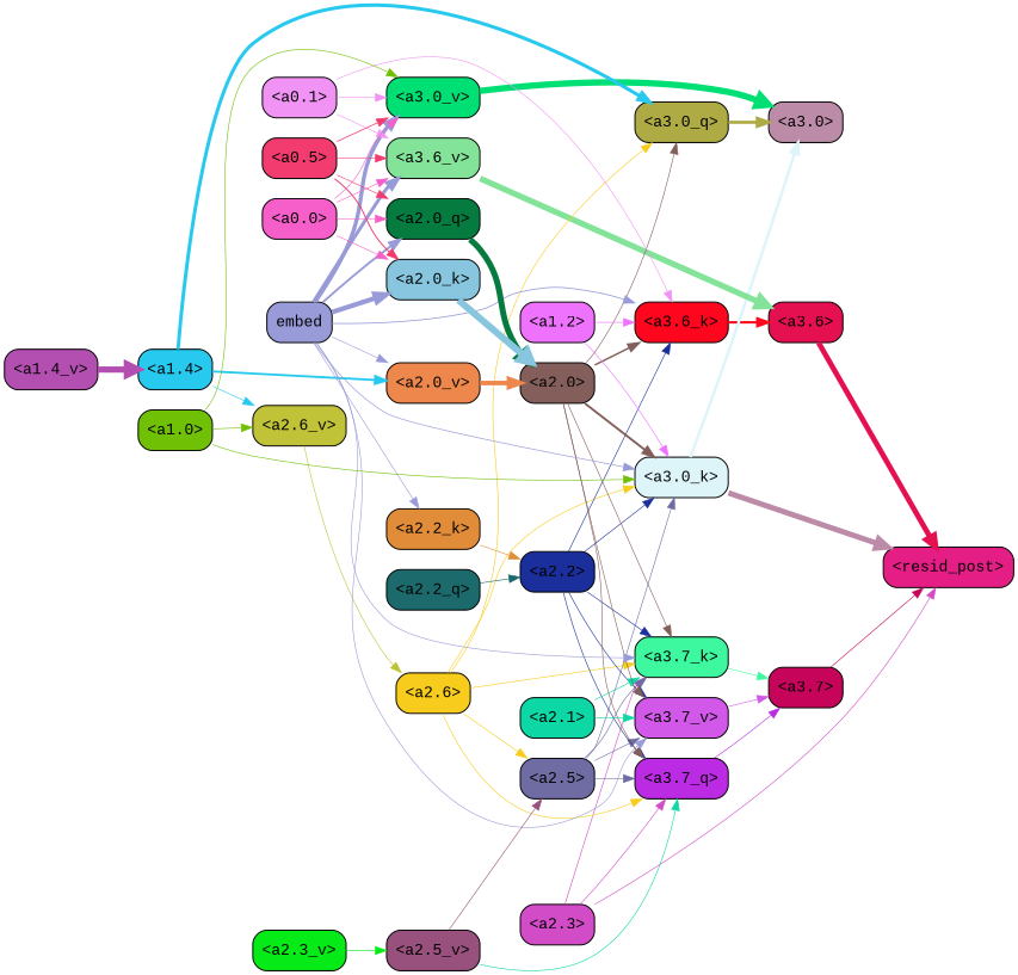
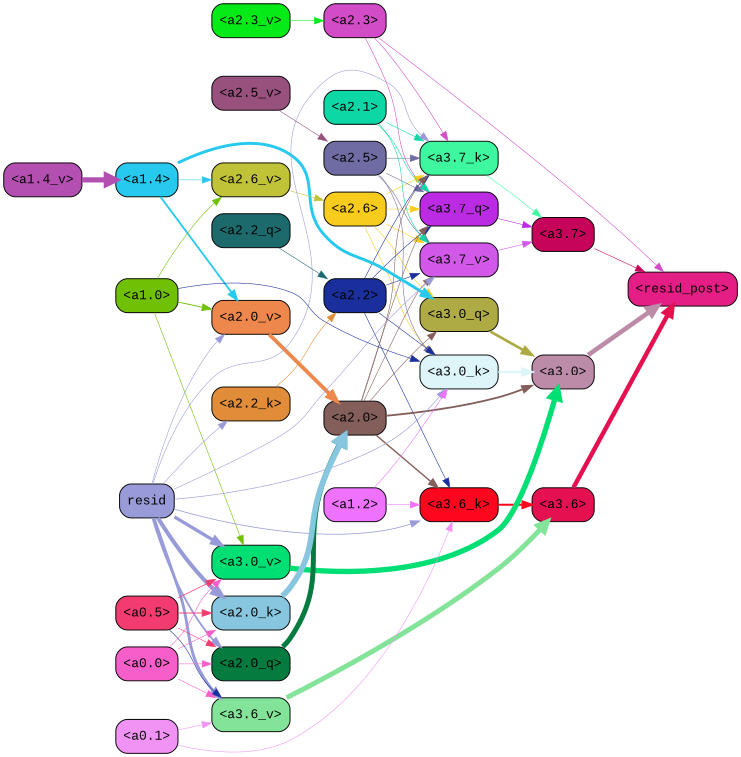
  strict digraph {
    fontname="Liberation Mono"
    rankdir=LR
    splines=true
    node [color=black fontname="Liberation Mono" shape=box style="filled, rounded"]
    edge [color="#989bd8" fontname="Liberation Mono" penwidth=0.6]
    "<a3.7>" [fillcolor="#c6045a"]
    "<resid_post>" [fillcolor="#e51e85"]
    "<a3.6>" [fillcolor="#e51050"]
    "<a3.0>" [fillcolor="#bc8ba7"]
    "<a2.3>" [fillcolor="#d24bc7"]
    "<a3.7_q>" [fillcolor="#bc2be4"]
    "<a3.7_k>" [fillcolor="#3df89e"]
    "<a3.7_v>" [fillcolor="#d158e8"]
    "<a3.0_q>" [fillcolor="#aeab45"]
    "<a3.6_k>" [fillcolor="#fd061e"]
    "<a3.0_k>" [fillcolor="#ddf4f9"]
    "<a3.6_v>" [fillcolor="#83e399"]
    "<a3.0_v>" [fillcolor="#00df74"]
    "<a2.6>" [fillcolor="#f8cc1c"]
    "<a2.5>" [fillcolor="#6e6ca3"]
    "<a2.2>" [fillcolor="#1a2f9c"]
    "<a2.1>" [fillcolor="#0dd7a4"]
    "<a2.0>" [fillcolor="#835e5a"]
    "<a1.4>" [fillcolor="#27c9ee"]
    "<a2.6_v>" [fillcolor="#c0c337"]
    "<a2.0_v>" [fillcolor="#ee874b"]
-   embed [fillcolor="#989bd8"]
+   embed [fillcolor="#989bd8" label=resid]
    "<a2.0_q>" [fillcolor="#057b3f"]
    "<a2.2_k>" [fillcolor="#e18c38"]
    "<a2.0_k>" [fillcolor="#87c6de"]
    "<a1.2>" [fillcolor="#ee72fd"]
    "<a0.1>" [fillcolor="#f193f4"]
    "<a1.0>" [fillcolor="#70c006"]
    "<a0.5>" [fillcolor="#f23b6e"]
    "<a0.0>" [fillcolor="#f65eca"]
    "<a2.2_q>" [fillcolor="#1c6a6b"]
    "<a2.5_v>" [fillcolor="#98517c"]
    "<a2.3_v>" [fillcolor="#06eb17"]
    "<a1.4_v>" [fillcolor="#b34fb0"]
    "<a3.7>" -> "<resid_post>" [color="#c6045a"]
    "<a3.6>" -> "<resid_post>" [color="#e51050" penwidth=4.7534414529800415]
-   "<a3.0_k>" -> "<resid_post>" [color="#bc8ba7" penwidth=4.898576855659485]
+   "<a3.0>" -> "<resid_post>" [color="#bc8ba7" penwidth=4.898576855659485]
    "<a2.3>" -> "<resid_post>" [color="#d24bc7"]
    "<a2.3>" -> "<a3.7_q>" [color="#d24bc7"]
    "<a2.3>" -> "<a3.7_k>" [color="#d24bc7"]
    "<a3.7_q>" -> "<a3.7>" [color="#bc2be4"]
    "<a3.7_k>" -> "<a3.7>" [color="#3df89e"]
    "<a3.7_v>" -> "<a3.7>" [color="#d158e8"]
    "<a3.0_q>" -> "<a3.0>" [color="#aeab45" penwidth=2.870753765106201]
    "<a3.6_k>" -> "<a3.6>" [color="#fd061e" penwidth=2.13908451795578]
    "<a3.0_k>" -> "<a3.0>" [color="#ddf4f9" penwidth=2.520303964614868]
    "<a3.6_v>" -> "<a3.6>" [color="#83e399" penwidth=5.297133803367615]
    "<a3.0_v>" -> "<a3.0>" [color="#00df74" penwidth=5.680712580680847]
    "<a2.6>" -> "<a3.7_q>" [color="#f8cc1c"]
    "<a2.6>" -> "<a3.7_k>" [color="#f8cc1c"]
-   "<a2.6>" -> "<a2.5>" [color="#f8cc1c"]
+   "<a2.6>" -> "<a3.7_v>" [color="#f8cc1c"]
    "<a2.6>" -> "<a3.0_q>" [color="#f8cc1c"]
    "<a2.6>" -> "<a3.0_k>" [color="#f8cc1c"]
    "<a2.5>" -> "<a3.7_q>" [color="#6e6ca3"]
    "<a2.5>" -> "<a3.7_k>" [color="#6e6ca3"]
    "<a2.5>" -> "<a3.7_v>" [color="#6e6ca3"]
    "<a2.5>" -> "<a3.0_k>" [color="#6e6ca3"]
    "<a2.2>" -> "<a3.7_q>" [color="#1a2f9c"]
    "<a2.2>" -> "<a3.7_k>" [color="#1a2f9c"]
    "<a2.2>" -> "<a3.7_v>" [color="#1a2f9c"]
    "<a2.2>" -> "<a3.6_k>" [color="#1a2f9c"]
    "<a2.2>" -> "<a3.0_k>" [color="#1a2f9c"]
-   "<a2.5_v>" -> "<a3.7_q>" [color="#0dd7a4"]
+   "<a2.1>" -> "<a3.7_q>" [color="#0dd7a4"]
    "<a2.1>" -> "<a3.7_k>" [color="#0dd7a4"]
    "<a2.1>" -> "<a3.7_v>" [color="#0dd7a4"]
    "<a2.0>" -> "<a3.7_q>" [color="#835e5a"]
    "<a2.0>" -> "<a3.7_k>" [color="#835e5a"]
    "<a2.0>" -> "<a3.7_v>" [color="#835e5a"]
    "<a2.0>" -> "<a3.0_q>" [color="#835e5a"]
    "<a2.0>" -> "<a3.6_k>" [color="#835e5a" penwidth=1.4807794839143753]
-   "<a2.0>" -> "<a3.0_k>" [color="#835e5a" penwidth=1.9436544477939606]
+   "<a2.0>" -> "<a3.0>" [color="#835e5a" penwidth=1.9436544477939606]
    "<a1.4>" -> "<a3.0_q>" [color="#27c9ee" penwidth=3.1362746953964233]
    "<a1.4>" -> "<a2.6_v>" [color="#27c9ee"]
    "<a1.4>" -> "<a2.0_v>" [color="#27c9ee" penwidth=1.9271827340126038]
    "<a2.6_v>" -> "<a2.6>" [color="#c0c337"]
    "<a2.0_v>" -> "<a2.0>" [color="#ee874b" penwidth=4.041402816772461]
    embed -> "<a3.7_k>"
    embed -> "<a3.7_v>"
    embed -> "<a3.6_k>" [penwidth=0.8202246725559235]
    embed -> "<a3.0_k>" [penwidth=0.6771316379308701]
    embed -> "<a3.6_v>" [penwidth=3.067279100418091]
    embed -> "<a3.0_v>" [penwidth=3.5202720761299133]
    embed -> "<a2.0_v>"
    embed -> "<a2.0_q>" [penwidth=1.9194039106369019]
    embed -> "<a2.2_k>"
    embed -> "<a2.0_k>" [penwidth=4.28515887260437]
    "<a2.0_q>" -> "<a2.0>" [color="#057b3f" penwidth=5.313405752182007]
    "<a2.2_k>" -> "<a2.2>" [color="#e18c38"]
    "<a2.0_k>" -> "<a2.0>" [color="#87c6de" penwidth=6.029795527458191]
    "<a1.2>" -> "<a3.6_k>" [color="#ee72fd"]
    "<a1.2>" -> "<a3.0_k>" [color="#ee72fd"]
    "<a0.1>" -> "<a3.6_k>" [color="#f193f4"]
    "<a0.1>" -> "<a3.6_v>" [color="#f193f4"]
-   "<a0.1>" -> "<a3.0_v>" [color="#f193f4"]
-   "<a1.0>" -> "<a3.0_k>" [color="#70c006"]
+   "<a1.0>" -> "<a3.0_k>" [color="#1a2f9c"]
    "<a1.0>" -> "<a3.0_v>" [color="#70c006"]
    "<a1.0>" -> "<a2.6_v>" [color="#70c006"]
-   "<a0.5>" -> "<a3.6_v>" [color="#f23b6e"]
+   "<a1.0>" -> "<a2.0_v>" [color="#70c006" penwidth=0.9754131138324738]
+   "<a0.5>" -> "<a3.6_v>" [color="#1a2f9c"]
    "<a0.5>" -> "<a3.0_v>" [color="#f23b6e" penwidth=0.764040544629097]
    "<a0.5>" -> "<a2.0_q>" [color="#f23b6e"]
    "<a0.5>" -> "<a2.0_k>" [color="#f23b6e" penwidth=0.9763890504837036]
    "<a0.0>" -> "<a3.6_v>" [color="#f65eca"]
    "<a0.0>" -> "<a3.0_v>" [color="#f65eca"]
    "<a0.0>" -> "<a2.0_q>" [color="#f65eca"]
    "<a0.0>" -> "<a2.0_k>" [color="#f65eca"]
    "<a2.2_q>" -> "<a2.2>" [color="#1c6a6b"]
    "<a2.5_v>" -> "<a2.5>" [color="#98517c"]
-   "<a2.3_v>" -> "<a2.5_v>" [color="#06eb17"]
+   "<a2.3_v>" -> "<a2.3>" [color="#06eb17"]
    "<a1.4_v>" -> "<a1.4>" [color="#b34fb0" penwidth=5.515027642250061]
  }
